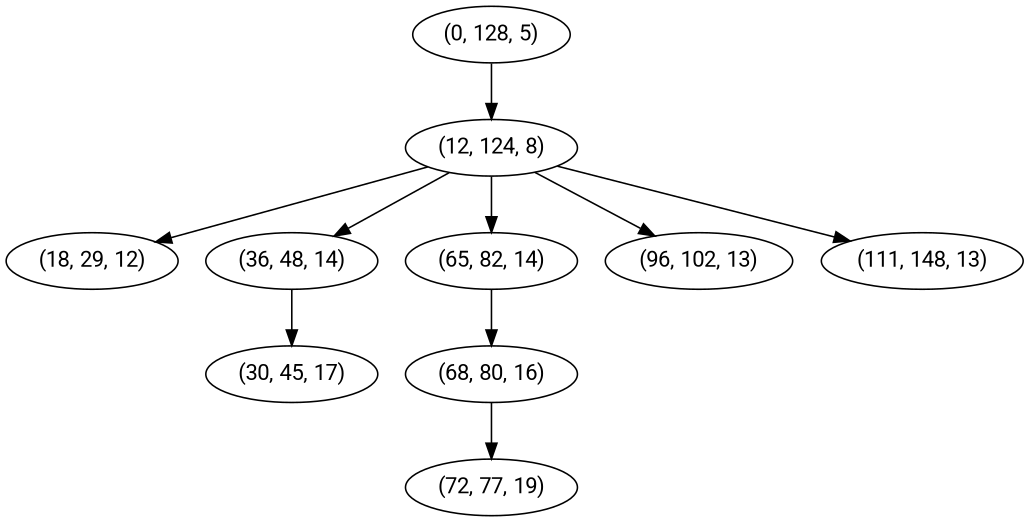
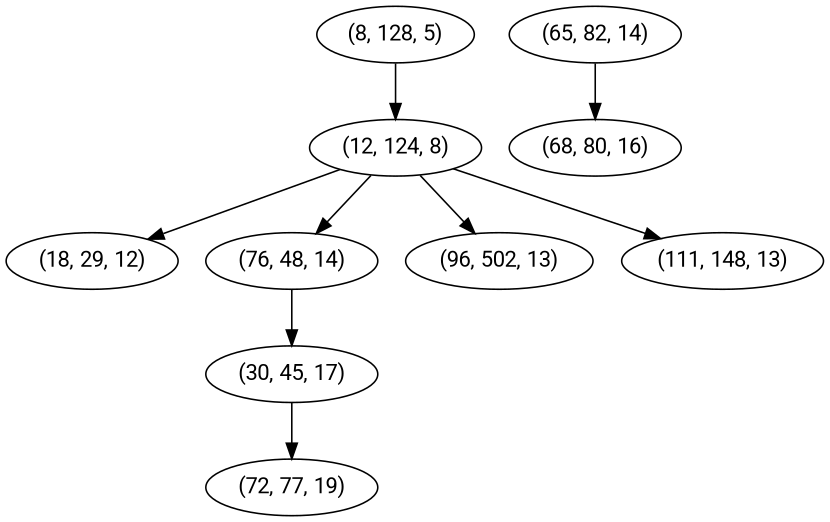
  digraph {
    fontname=Roboto
    node [fontname=Roboto]
    edge [fontname=Roboto]
-   "(8, 128, 5)" [label="(0, 128, 5)"]
+   "(8, 128, 5)"
    "(12, 124, 8)"
    n3 [label="(18, 29, 12)"]
-   "(36, 48, 14)"
+   "(36, 48, 14)" [label="(76, 48, 14)"]
    "(65, 82, 14)"
-   "(96, 102, 13)"
+   "(96, 102, 13)" [label="(96, 502, 13)"]
    n7 [label="(111, 148, 13)"]
    n8 [label="(30, 45, 17)"]
    "(68, 80, 16)"
    "(72, 77, 19)"
    "(8, 128, 5)" -> "(12, 124, 8)"
    "(12, 124, 8)" -> n3
    "(12, 124, 8)" -> "(36, 48, 14)"
-   "(12, 124, 8)" -> "(65, 82, 14)"
    "(12, 124, 8)" -> "(96, 102, 13)"
    "(12, 124, 8)" -> n7
    "(36, 48, 14)" -> n8
    "(65, 82, 14)" -> "(68, 80, 16)"
-   "(68, 80, 16)" -> "(72, 77, 19)"
+   n8 -> "(72, 77, 19)"
  }
